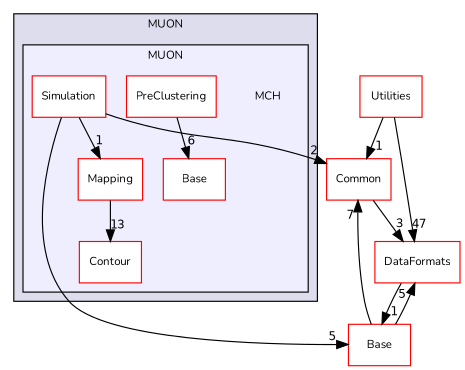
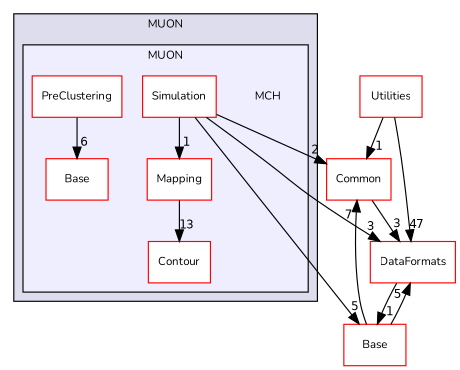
  digraph {
    compound=true
    fontname=Nunito
    node [fontname=Nunito fontsize=10 shape=box color=red]
    edge [fontname=Nunito headlabel=1 labeldistance=1.5 labelfontname=Helvetica labelfontsize=10]
    n1 [label=MCH shape=plaintext color=""]
    n2 [fillcolor=white label=Base style=filled]
    n3 [fillcolor=white label=Contour style=filled]
    n4 [fillcolor=white label=Mapping style=filled]
    n5 [fillcolor=white label=PreClustering style=filled]
    n6 [fillcolor=white label=Simulation style=filled]
    n7 [label=Common]
    n8 [label=Base]
    n9 [label=DataFormats]
    n10 [label=Utilities]
    subgraph cluster_1 {
      bgcolor="#ddddee"
      fontsize=10
      label=MUON
      pencolor=black
      subgraph cluster_2 {
        bgcolor="#eeeeff"
        fontsize=10
        label=MUON
        pencolor=black
        n1
        n2
        n3
        n4
        n5
        n6
      }
    }
    n4 -> n3 [headlabel=13]
    n5 -> n2 [headlabel=6]
    n6 -> n4
    n6 -> n7 [headlabel=2]
    n6 -> n8 [headlabel=5]
+   n6 -> n9 [headlabel=3]
    n7 -> n9 [headlabel=3]
    n8 -> n7 [headlabel=7]
    n8 -> n9 [headlabel=5]
    n9 -> n8
    n10 -> n7
    n10 -> n9 [headlabel=47]
  }
